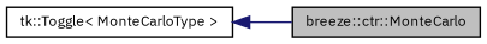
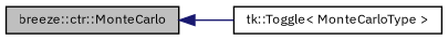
  digraph {
    rankdir=LR
    fontname="IBM Plex Sans"
    node [color=black fontname="IBM Plex Sans" fontsize=9 shape=record]
    n1 [fillcolor=grey75 fontcolor=black height=0.2 label="breeze::ctr::MonteCarlo" style=filled width=0.4]
    n2 [height=0.2 label="tk::Toggle\< MonteCarloType \>" width=0.4]
-   n2 -> n1 [color=midnightblue dir=back fontname="IBM Plex Sans" fontsize=9 labelfontname="sans-serif" labelfontsize=9 style=solid]
+   n1 -> n2 [color=midnightblue dir=back fontname="IBM Plex Sans" fontsize=9 labelfontname="sans-serif" labelfontsize=9 style=solid]
  }
